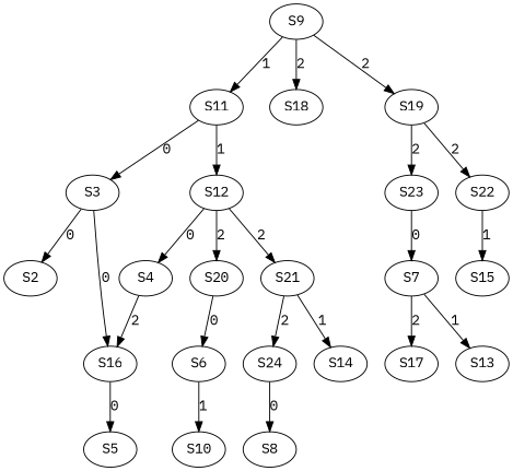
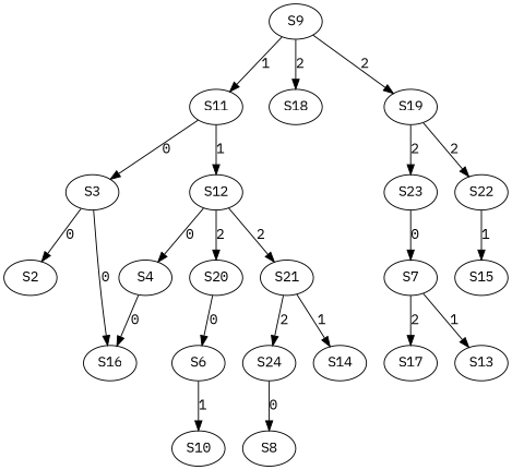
  strict digraph {
    fontname="IBM Plex Mono"
    node [fontname="IBM Plex Mono"]
    edge [fontname="IBM Plex Mono"]
    S3
    S2
    S16
-   S5
    S11
    S12
    S4
    S20
    S21
    S6
    S24
    S14
    S9
    S18
    S19
    S10
    S23
    S7
    S17
    S13
    S8
    S22
    S15
    S3 -> S2 [label=0]
    S3 -> S16 [label=0]
-   S16 -> S5 [label=0]
    S11 -> S3 [label=0]
    S11 -> S12 [label=1]
    S12 -> S4 [label=0]
    S12 -> S20 [label=2]
    S12 -> S21 [label=2]
-   S4 -> S16 [label=2]
+   S4 -> S16 [label=0]
    S20 -> S6 [label=0]
    S21 -> S24 [label=2]
    S21 -> S14 [label=1]
    S6 -> S10 [label=1]
    S24 -> S8 [label=0]
    S9 -> S11 [label=1]
    S9 -> S18 [label=2]
    S9 -> S19 [label=2]
    S19 -> S23 [label=2]
    S19 -> S22 [label=2]
    S23 -> S7 [label=0]
    S7 -> S17 [label=2]
    S7 -> S13 [label=1]
    S22 -> S15 [label=1]
  }
